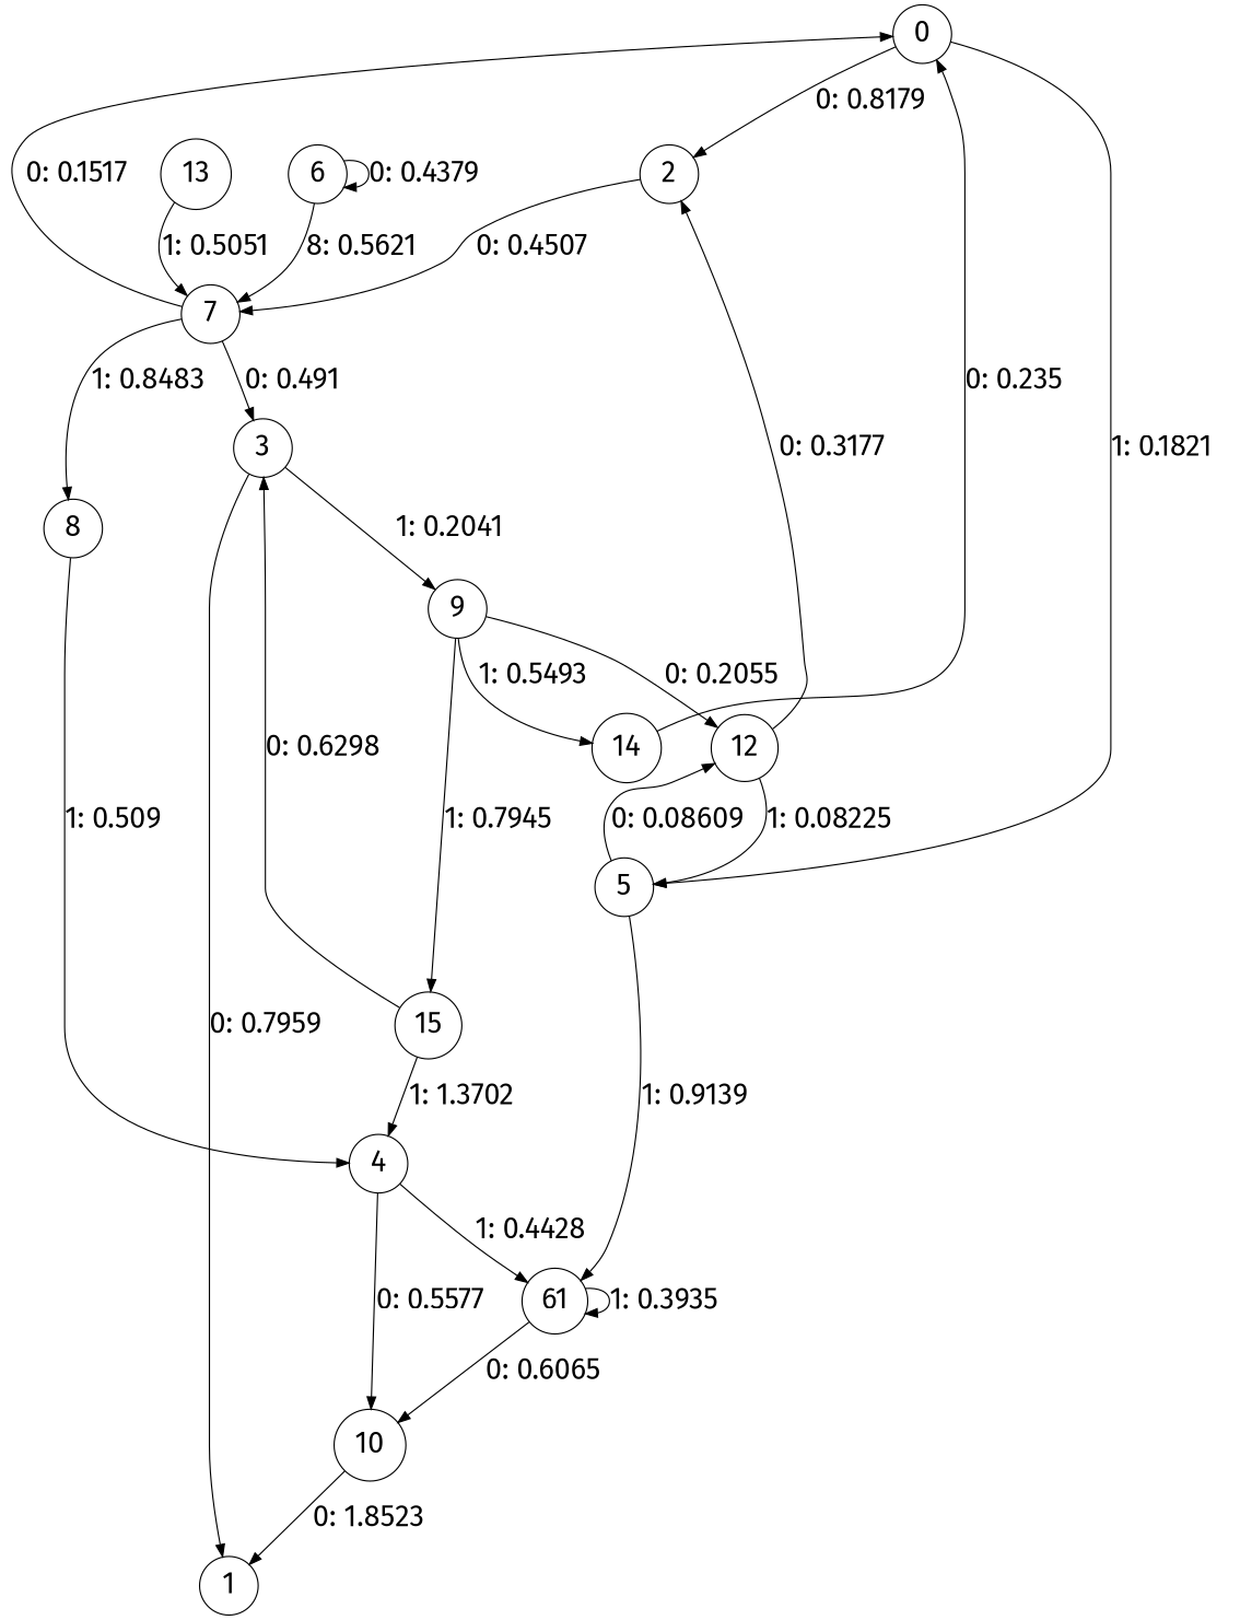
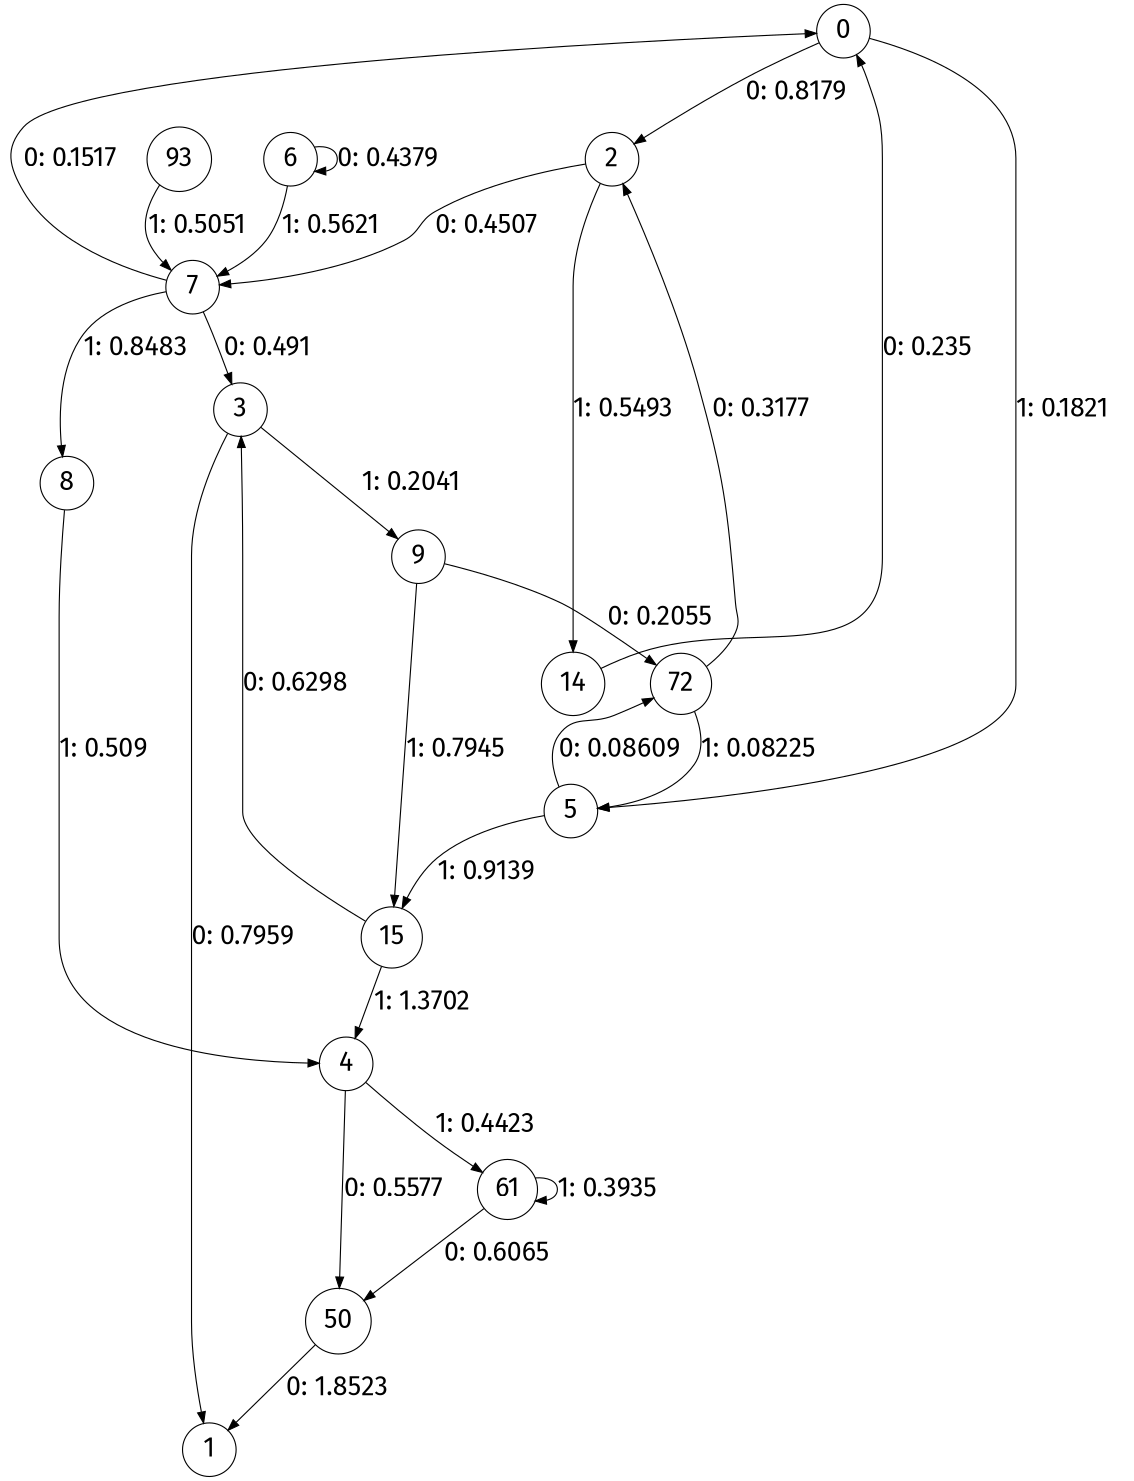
  digraph {
    fontname="Fira Sans"
    node [fontname="Fira Sans" fontsize=24 shape=circle]
    edge [fontname="Fira Sans" fontsize=24]
    0
    2
    5
    14
    7
-   12
+   12 [label=72]
    15
-   13
+   13 [label=93]
    3
    4
    6
    8
    1
    9
-   10
+   10 [label=50]
    n16 [label=61]
    0 -> 2 [label="0: 0.8179   "]
    0 -> 5 [label="1: 0.1821   "]
-   9 -> 14 [label="1: 0.5493   "]
+   2 -> 14 [label="1: 0.5493   "]
    2 -> 7 [label="0: 0.4507   "]
    5 -> 12 [label="0: 0.08609  "]
-   5 -> n16 [label="1: 0.9139   "]
+   5 -> 15 [label="1: 0.9139   "]
    14 -> 0 [label="0: 0.235    "]
    7 -> 0 [label="0: 0.1517   "]
    7 -> 3 [label="0: 0.491    "]
    7 -> 8 [label="1: 0.8483   "]
    12 -> 2 [label="0: 0.3177   "]
    12 -> 5 [label="1: 0.08225  "]
    15 -> 3 [label="0: 0.6298   "]
    15 -> 4 [label="1: 1.3702   "]
    13 -> 7 [label="1: 0.5051   "]
    3 -> 1 [label="0: 0.7959   "]
    3 -> 9 [label="1: 0.2041   "]
    4 -> 10 [label="0: 0.5577   "]
-   4 -> n16 [label="1: 0.4428   "]
-   6 -> 7 [label="8: 0.5621   "]
+   4 -> n16 [label="1: 0.4423   "]
+   6 -> 7 [label="1: 0.5621   "]
    6 -> 6 [label="0: 0.4379   "]
    8 -> 4 [label="1: 0.509    "]
    9 -> 12 [label="0: 0.2055   "]
    9 -> 15 [label="1: 0.7945   "]
    10 -> 1 [label="0: 1.8523   "]
    n16 -> 10 [label="0: 0.6065   "]
    n16 -> n16 [label="1: 0.3935   "]
  }
